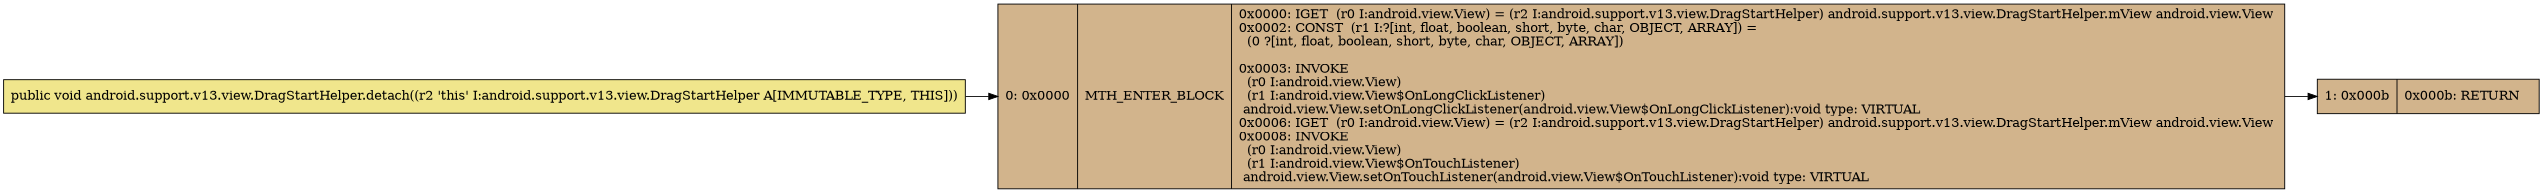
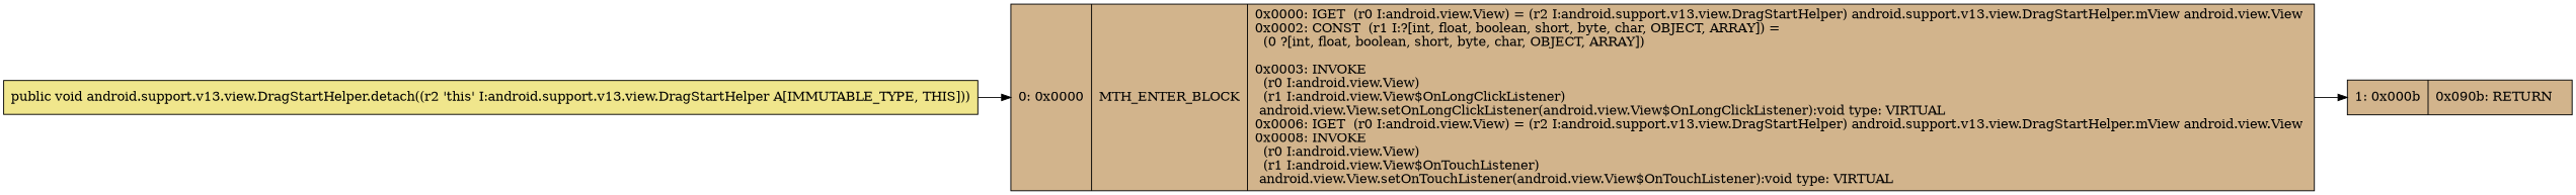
  digraph {
    rankdir=LR
    node [shape=record style=filled fillcolor=tan]
    n1 [label="{0\:\ 0x0000|MTH_ENTER_BLOCK\l|0x0000: IGET  (r0 I:android.view.View) = (r2 I:android.support.v13.view.DragStartHelper) android.support.v13.view.DragStartHelper.mView android.view.View \l0x0002: CONST  (r1 I:?[int, float, boolean, short, byte, char, OBJECT, ARRAY]) = \l  (0 ?[int, float, boolean, short, byte, char, OBJECT, ARRAY])\l \l0x0003: INVOKE  \l  (r0 I:android.view.View)\l  (r1 I:android.view.View$OnLongClickListener)\l android.view.View.setOnLongClickListener(android.view.View$OnLongClickListener):void type: VIRTUAL \l0x0006: IGET  (r0 I:android.view.View) = (r2 I:android.support.v13.view.DragStartHelper) android.support.v13.view.DragStartHelper.mView android.view.View \l0x0008: INVOKE  \l  (r0 I:android.view.View)\l  (r1 I:android.view.View$OnTouchListener)\l android.view.View.setOnTouchListener(android.view.View$OnTouchListener):void type: VIRTUAL \l}"]
-   n2 [label="{1\:\ 0x000b|0x000b: RETURN   \l}"]
+   n2 [label="{1\:\ 0x000b|0x090b: RETURN   \l}"]
    n3 [label="{public void android.support.v13.view.DragStartHelper.detach((r2 'this' I:android.support.v13.view.DragStartHelper A[IMMUTABLE_TYPE, THIS])) }" fillcolor=khaki]
    n1 -> n2
    n3 -> n1
  }
